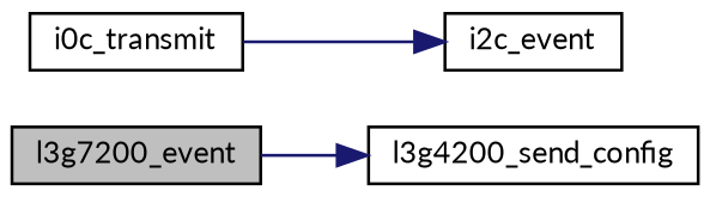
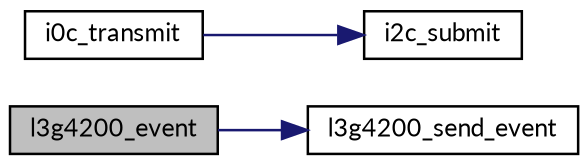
  digraph {
    fontname=Lato
    rankdir=LR
    node [color=black fillcolor=white fontname=Lato fontsize=10 shape=record style=filled]
    edge [color=midnightblue fontname=Lato fontsize=10 labelfontname=FreeSans labelfontsize=10 style=solid]
-   n1 [fillcolor=grey75 fontcolor=black height=0.2 label=l3g7200_event width=0.4]
-   n2 [height=0.2 label=l3g4200_send_config width=0.4]
+   n1 [fillcolor=grey75 fontcolor=black height=0.2 label=l3g4200_event width=0.4]
+   n2 [height=0.2 label=l3g4200_send_event width=0.4]
    n3 [height=0.2 label=i0c_transmit width=0.4]
-   n4 [height=0.2 label=i2c_event width=0.4]
+   n4 [height=0.2 label=i2c_submit width=0.4]
    n1 -> n2
    n3 -> n4
  }
